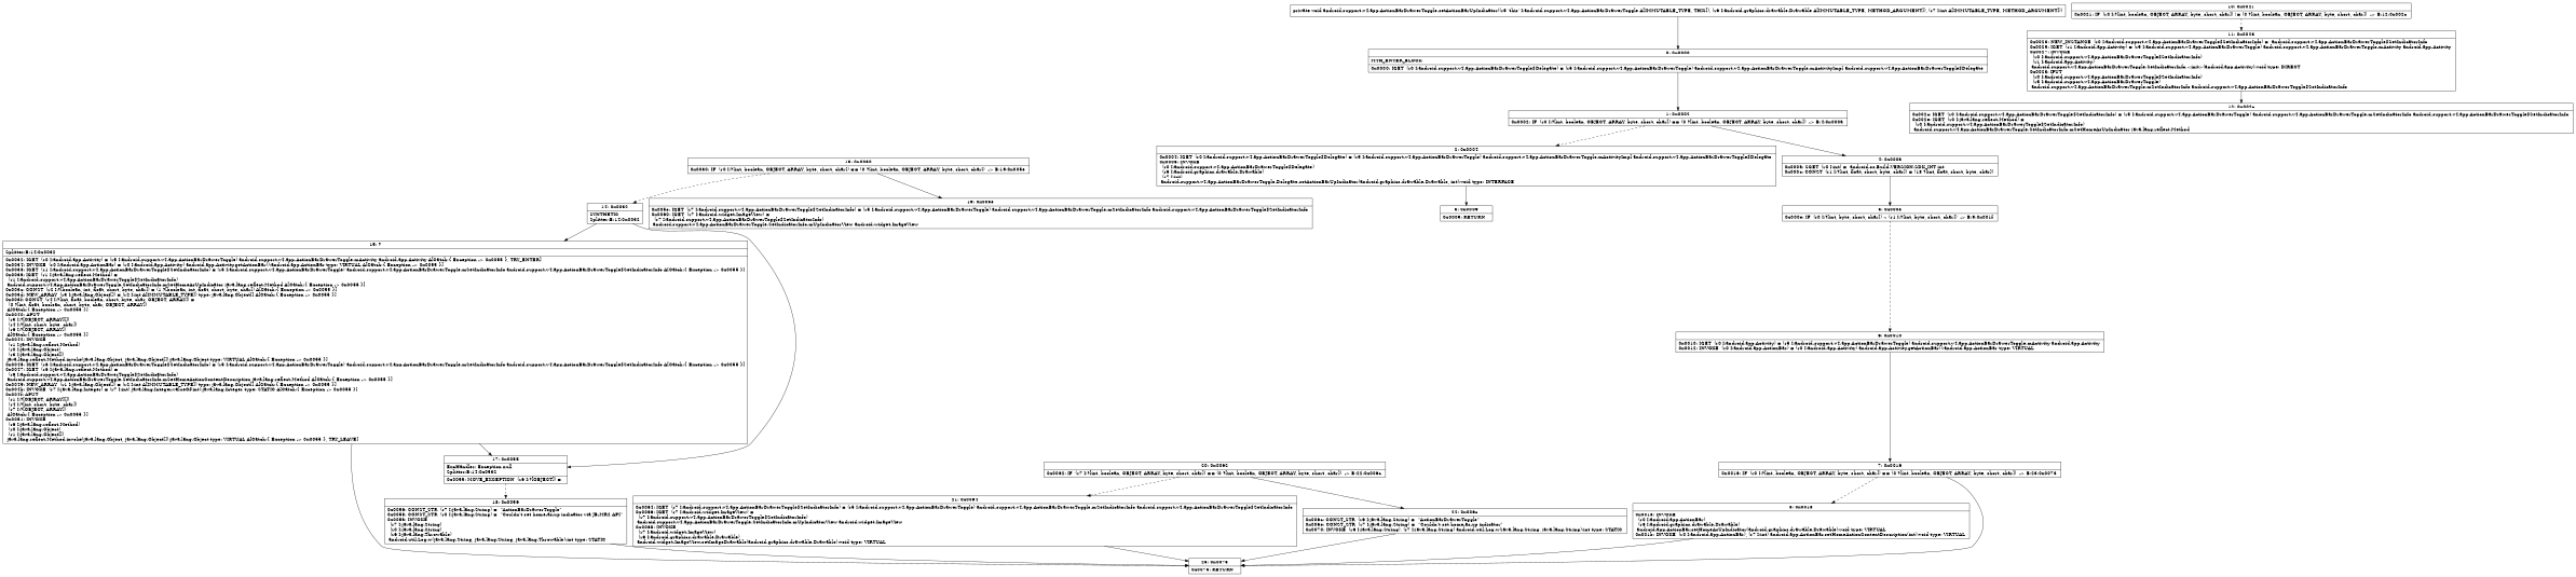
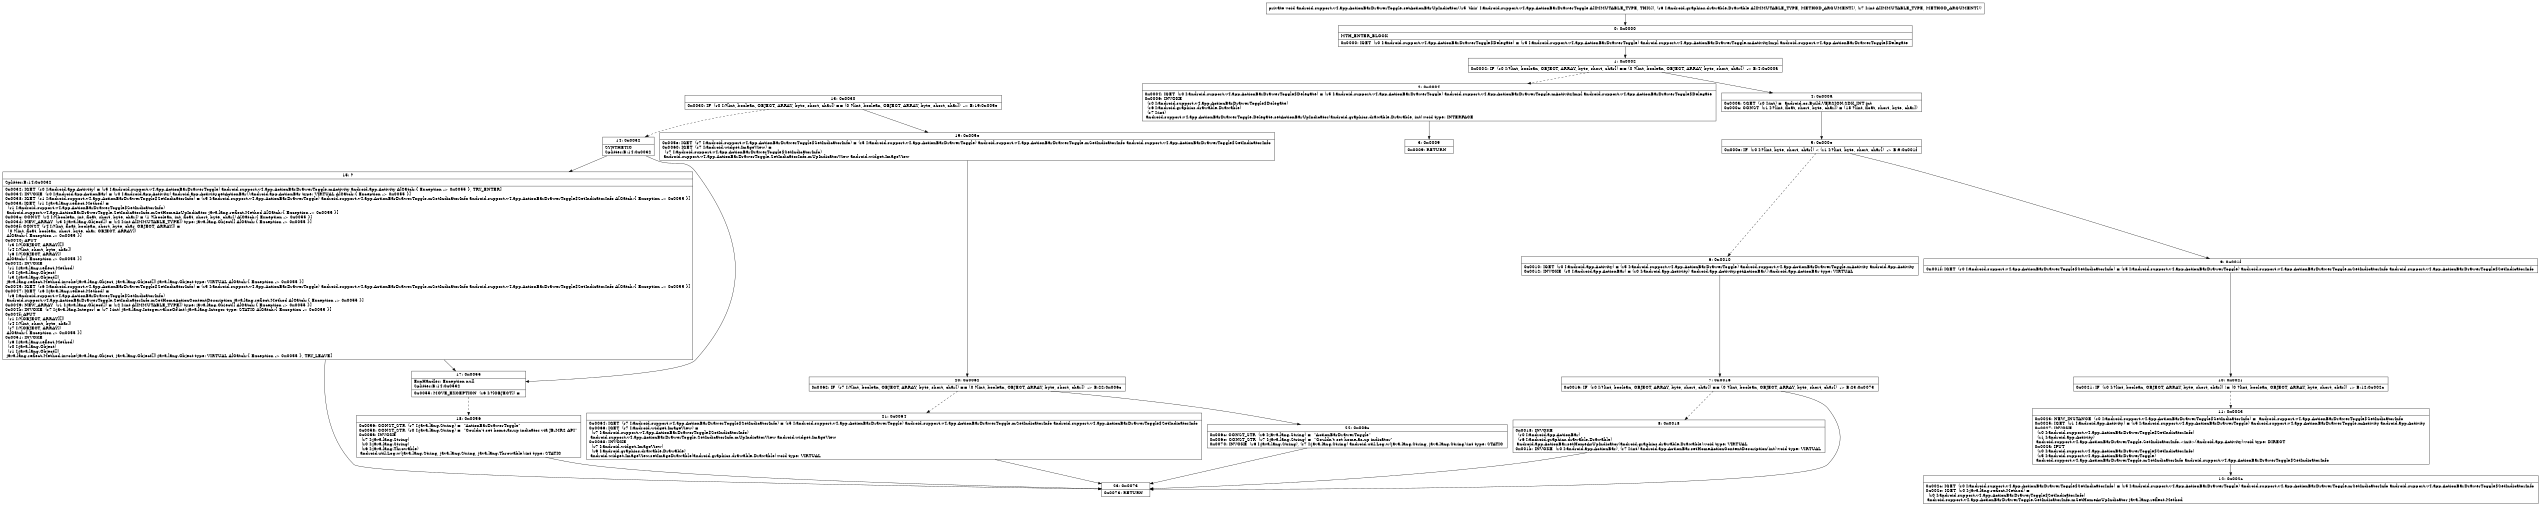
  digraph {
    node [shape=record]
    n1 [label="{0\:\ 0x0000|MTH_ENTER_BLOCK\l|0x0000: IGET  (r0 I:android.support.v4.app.ActionBarDrawerToggle$Delegate) = (r5 I:android.support.v4.app.ActionBarDrawerToggle) android.support.v4.app.ActionBarDrawerToggle.mActivityImpl android.support.v4.app.ActionBarDrawerToggle$Delegate \l}"]
    n2 [label="{1\:\ 0x0002|0x0002: IF  (r0 I:?[int, boolean, OBJECT, ARRAY, byte, short, char]) == (0 ?[int, boolean, OBJECT, ARRAY, byte, short, char])  \-\> B:4:0x000a \l}"]
    n3 [label="{2\:\ 0x0004|0x0004: IGET  (r0 I:android.support.v4.app.ActionBarDrawerToggle$Delegate) = (r5 I:android.support.v4.app.ActionBarDrawerToggle) android.support.v4.app.ActionBarDrawerToggle.mActivityImpl android.support.v4.app.ActionBarDrawerToggle$Delegate \l0x0006: INVOKE  \l  (r0 I:android.support.v4.app.ActionBarDrawerToggle$Delegate)\l  (r6 I:android.graphics.drawable.Drawable)\l  (r7 I:int)\l android.support.v4.app.ActionBarDrawerToggle.Delegate.setActionBarUpIndicator(android.graphics.drawable.Drawable, int):void type: INTERFACE \l}"]
    n4 [label="{4\:\ 0x000a|0x000a: SGET  (r0 I:int) =  android.os.Build.VERSION.SDK_INT int \l0x000c: CONST  (r1 I:?[int, float, short, byte, char]) = (18 ?[int, float, short, byte, char]) \l}"]
    n5 [label="{3\:\ 0x0009|0x0009: RETURN   \l}"]
    n6 [label="{5\:\ 0x000e|0x000e: IF  (r0 I:?[int, byte, short, char]) \< (r1 I:?[int, byte, short, char])  \-\> B:9:0x001f \l}"]
    n7 [label="{6\:\ 0x0010|0x0010: IGET  (r0 I:android.app.Activity) = (r5 I:android.support.v4.app.ActionBarDrawerToggle) android.support.v4.app.ActionBarDrawerToggle.mActivity android.app.Activity \l0x0012: INVOKE  (r0 I:android.app.ActionBar) = (r0 I:android.app.Activity) android.app.Activity.getActionBar():android.app.ActionBar type: VIRTUAL \l}"]
+   n8 [label="{9\:\ 0x001f|0x001f: IGET  (r0 I:android.support.v4.app.ActionBarDrawerToggle$SetIndicatorInfo) = (r5 I:android.support.v4.app.ActionBarDrawerToggle) android.support.v4.app.ActionBarDrawerToggle.mSetIndicatorInfo android.support.v4.app.ActionBarDrawerToggle$SetIndicatorInfo \l}"]
    n9 [label="{7\:\ 0x0016|0x0016: IF  (r0 I:?[int, boolean, OBJECT, ARRAY, byte, short, char]) == (0 ?[int, boolean, OBJECT, ARRAY, byte, short, char])  \-\> B:23:0x0073 \l}"]
    n10 [label="{10\:\ 0x0021|0x0021: IF  (r0 I:?[int, boolean, OBJECT, ARRAY, byte, short, char]) != (0 ?[int, boolean, OBJECT, ARRAY, byte, short, char])  \-\> B:12:0x002c \l}"]
    n11 [label="{8\:\ 0x0018|0x0018: INVOKE  \l  (r0 I:android.app.ActionBar)\l  (r6 I:android.graphics.drawable.Drawable)\l android.app.ActionBar.setHomeAsUpIndicator(android.graphics.drawable.Drawable):void type: VIRTUAL \l0x001b: INVOKE  (r0 I:android.app.ActionBar), (r7 I:int) android.app.ActionBar.setHomeActionContentDescription(int):void type: VIRTUAL \l}"]
    n12 [label="{23\:\ 0x0073|0x0073: RETURN   \l}"]
    n13 [label="{11\:\ 0x0023|0x0023: NEW_INSTANCE  (r0 I:android.support.v4.app.ActionBarDrawerToggle$SetIndicatorInfo) =  android.support.v4.app.ActionBarDrawerToggle$SetIndicatorInfo \l0x0025: IGET  (r1 I:android.app.Activity) = (r5 I:android.support.v4.app.ActionBarDrawerToggle) android.support.v4.app.ActionBarDrawerToggle.mActivity android.app.Activity \l0x0027: INVOKE  \l  (r0 I:android.support.v4.app.ActionBarDrawerToggle$SetIndicatorInfo)\l  (r1 I:android.app.Activity)\l android.support.v4.app.ActionBarDrawerToggle.SetIndicatorInfo.\<init\>(android.app.Activity):void type: DIRECT \l0x002a: IPUT  \l  (r0 I:android.support.v4.app.ActionBarDrawerToggle$SetIndicatorInfo)\l  (r5 I:android.support.v4.app.ActionBarDrawerToggle)\l android.support.v4.app.ActionBarDrawerToggle.mSetIndicatorInfo android.support.v4.app.ActionBarDrawerToggle$SetIndicatorInfo \l}"]
    n14 [label="{12\:\ 0x002c|0x002c: IGET  (r0 I:android.support.v4.app.ActionBarDrawerToggle$SetIndicatorInfo) = (r5 I:android.support.v4.app.ActionBarDrawerToggle) android.support.v4.app.ActionBarDrawerToggle.mSetIndicatorInfo android.support.v4.app.ActionBarDrawerToggle$SetIndicatorInfo \l0x002e: IGET  (r0 I:java.lang.reflect.Method) = \l  (r0 I:android.support.v4.app.ActionBarDrawerToggle$SetIndicatorInfo)\l android.support.v4.app.ActionBarDrawerToggle.SetIndicatorInfo.mSetHomeAsUpIndicator java.lang.reflect.Method \l}"]
    n15 [label="{13\:\ 0x0030|0x0030: IF  (r0 I:?[int, boolean, OBJECT, ARRAY, byte, short, char]) == (0 ?[int, boolean, OBJECT, ARRAY, byte, short, char])  \-\> B:19:0x005e \l}"]
    n16 [label="{14\:\ 0x0032|SYNTHETIC\lSplitter:B:14:0x0032\l}"]
    n17 [label="{19\:\ 0x005e|0x005e: IGET  (r7 I:android.support.v4.app.ActionBarDrawerToggle$SetIndicatorInfo) = (r5 I:android.support.v4.app.ActionBarDrawerToggle) android.support.v4.app.ActionBarDrawerToggle.mSetIndicatorInfo android.support.v4.app.ActionBarDrawerToggle$SetIndicatorInfo \l0x0060: IGET  (r7 I:android.widget.ImageView) = \l  (r7 I:android.support.v4.app.ActionBarDrawerToggle$SetIndicatorInfo)\l android.support.v4.app.ActionBarDrawerToggle.SetIndicatorInfo.mUpIndicatorView android.widget.ImageView \l}"]
    n18 [label="{15\:\ ?|Splitter:B:14:0x0032\l|0x0032: IGET  (r0 I:android.app.Activity) = (r5 I:android.support.v4.app.ActionBarDrawerToggle) android.support.v4.app.ActionBarDrawerToggle.mActivity android.app.Activity A[Catch:\{ Exception \-\> 0x0055 \}, TRY_ENTER]\l0x0034: INVOKE  (r0 I:android.app.ActionBar) = (r0 I:android.app.Activity) android.app.Activity.getActionBar():android.app.ActionBar type: VIRTUAL A[Catch:\{ Exception \-\> 0x0055 \}]\l0x0038: IGET  (r1 I:android.support.v4.app.ActionBarDrawerToggle$SetIndicatorInfo) = (r5 I:android.support.v4.app.ActionBarDrawerToggle) android.support.v4.app.ActionBarDrawerToggle.mSetIndicatorInfo android.support.v4.app.ActionBarDrawerToggle$SetIndicatorInfo A[Catch:\{ Exception \-\> 0x0055 \}]\l0x003a: IGET  (r1 I:java.lang.reflect.Method) = \l  (r1 I:android.support.v4.app.ActionBarDrawerToggle$SetIndicatorInfo)\l android.support.v4.app.ActionBarDrawerToggle.SetIndicatorInfo.mSetHomeAsUpIndicator java.lang.reflect.Method A[Catch:\{ Exception \-\> 0x0055 \}]\l0x003c: CONST  (r2 I:?[boolean, int, float, short, byte, char]) = (1 ?[boolean, int, float, short, byte, char]) A[Catch:\{ Exception \-\> 0x0055 \}]\l0x003d: NEW_ARRAY  (r3 I:java.lang.Object[]) = (r2 I:int A[IMMUTABLE_TYPE]) type: java.lang.Object[] A[Catch:\{ Exception \-\> 0x0055 \}]\l0x003f: CONST  (r4 I:?[int, float, boolean, short, byte, char, OBJECT, ARRAY]) = \l  (0 ?[int, float, boolean, short, byte, char, OBJECT, ARRAY])\l A[Catch:\{ Exception \-\> 0x0055 \}]\l0x0040: APUT  \l  (r3 I:?[OBJECT, ARRAY][])\l  (r4 I:?[int, short, byte, char])\l  (r6 I:?[OBJECT, ARRAY])\l A[Catch:\{ Exception \-\> 0x0055 \}]\l0x0042: INVOKE  \l  (r1 I:java.lang.reflect.Method)\l  (r0 I:java.lang.Object)\l  (r3 I:java.lang.Object[])\l java.lang.reflect.Method.invoke(java.lang.Object, java.lang.Object[]):java.lang.Object type: VIRTUAL A[Catch:\{ Exception \-\> 0x0055 \}]\l0x0045: IGET  (r6 I:android.support.v4.app.ActionBarDrawerToggle$SetIndicatorInfo) = (r5 I:android.support.v4.app.ActionBarDrawerToggle) android.support.v4.app.ActionBarDrawerToggle.mSetIndicatorInfo android.support.v4.app.ActionBarDrawerToggle$SetIndicatorInfo A[Catch:\{ Exception \-\> 0x0055 \}]\l0x0047: IGET  (r6 I:java.lang.reflect.Method) = \l  (r6 I:android.support.v4.app.ActionBarDrawerToggle$SetIndicatorInfo)\l android.support.v4.app.ActionBarDrawerToggle.SetIndicatorInfo.mSetHomeActionContentDescription java.lang.reflect.Method A[Catch:\{ Exception \-\> 0x0055 \}]\l0x0049: NEW_ARRAY  (r1 I:java.lang.Object[]) = (r2 I:int A[IMMUTABLE_TYPE]) type: java.lang.Object[] A[Catch:\{ Exception \-\> 0x0055 \}]\l0x004b: INVOKE  (r7 I:java.lang.Integer) = (r7 I:int) java.lang.Integer.valueOf(int):java.lang.Integer type: STATIC A[Catch:\{ Exception \-\> 0x0055 \}]\l0x004f: APUT  \l  (r1 I:?[OBJECT, ARRAY][])\l  (r4 I:?[int, short, byte, char])\l  (r7 I:?[OBJECT, ARRAY])\l A[Catch:\{ Exception \-\> 0x0055 \}]\l0x0051: INVOKE  \l  (r6 I:java.lang.reflect.Method)\l  (r0 I:java.lang.Object)\l  (r1 I:java.lang.Object[])\l java.lang.reflect.Method.invoke(java.lang.Object, java.lang.Object[]):java.lang.Object type: VIRTUAL A[Catch:\{ Exception \-\> 0x0055 \}, TRY_LEAVE]\l}"]
    n19 [label="{17\:\ 0x0055|ExcHandler: Exception null\lSplitter:B:14:0x0532\l|0x0055: MOVE_EXCEPTION  (r6 I:?[OBJECT]) =  \l}"]
    n20 [label="{20\:\ 0x0062|0x0062: IF  (r7 I:?[int, boolean, OBJECT, ARRAY, byte, short, char]) == (0 ?[int, boolean, OBJECT, ARRAY, byte, short, char])  \-\> B:22:0x006c \l}"]
    n21 [label="{18\:\ 0x0056|0x0056: CONST_STR  (r7 I:java.lang.String) =  \"ActionBarDrawerToggle\" \l0x0058: CONST_STR  (r0 I:java.lang.String) =  \"Couldn't set home\-as\-up indicator via JB\-MR2 API\" \l0x005a: INVOKE  \l  (r7 I:java.lang.String)\l  (r0 I:java.lang.String)\l  (r6 I:java.lang.Throwable)\l android.util.Log.w(java.lang.String, java.lang.String, java.lang.Throwable):int type: STATIC \l}"]
    n22 [label="{21\:\ 0x0064|0x0064: IGET  (r7 I:android.support.v4.app.ActionBarDrawerToggle$SetIndicatorInfo) = (r5 I:android.support.v4.app.ActionBarDrawerToggle) android.support.v4.app.ActionBarDrawerToggle.mSetIndicatorInfo android.support.v4.app.ActionBarDrawerToggle$SetIndicatorInfo \l0x0066: IGET  (r7 I:android.widget.ImageView) = \l  (r7 I:android.support.v4.app.ActionBarDrawerToggle$SetIndicatorInfo)\l android.support.v4.app.ActionBarDrawerToggle.SetIndicatorInfo.mUpIndicatorView android.widget.ImageView \l0x0068: INVOKE  \l  (r7 I:android.widget.ImageView)\l  (r6 I:android.graphics.drawable.Drawable)\l android.widget.ImageView.setImageDrawable(android.graphics.drawable.Drawable):void type: VIRTUAL \l}"]
    n23 [label="{22\:\ 0x006c|0x006c: CONST_STR  (r6 I:java.lang.String) =  \"ActionBarDrawerToggle\" \l0x006e: CONST_STR  (r7 I:java.lang.String) =  \"Couldn't set home\-as\-up indicator\" \l0x0070: INVOKE  (r6 I:java.lang.String), (r7 I:java.lang.String) android.util.Log.w(java.lang.String, java.lang.String):int type: STATIC \l}"]
    n24 [label="{private void android.support.v4.app.ActionBarDrawerToggle.setActionBarUpIndicator((r5 'this' I:android.support.v4.app.ActionBarDrawerToggle A[IMMUTABLE_TYPE, THIS]), (r6 I:android.graphics.drawable.Drawable A[IMMUTABLE_TYPE, METHOD_ARGUMENT]), (r7 I:int A[IMMUTABLE_TYPE, METHOD_ARGUMENT])) }"]
    n1 -> n2
    n2 -> n3 [style=dashed]
    n2 -> n4
    n3 -> n5
    n4 -> n6
    n6 -> n7 [style=dashed]
+   n6 -> n8
    n7 -> n9
+   n8 -> n10
    n9 -> n11 [style=dashed]
    n9 -> n12
    n10 -> n13 [style=dashed]
    n11 -> n12
    n13 -> n14
    n15 -> n16 [style=dashed]
    n15 -> n17
    n16 -> n18
    n16 -> n19
+   n17 -> n20
    n18 -> n12
    n18 -> n19
    n19 -> n21 [style=dashed]
    n20 -> n22 [style=dashed]
    n20 -> n23
    n21 -> n12
    n22 -> n12
    n23 -> n12
    n24 -> n1
  }
